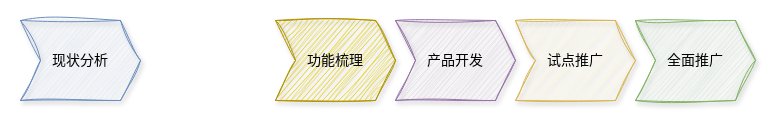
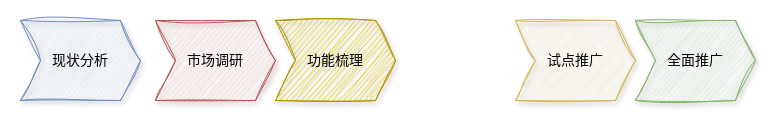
  <mxCell id="0" />
  <mxCell id="1" parent="0" />
  <mxCell id="2" value="现状分析" style="shape=step;perimeter=stepPerimeter;whiteSpace=wrap;html=1;fixedSize=1;fontSize=14;fillColor=#dae8fc;strokeColor=#6c8ebf;sketch=1;curveFitting=1;jiggle=2;shadow=1;rounded=0;" vertex="1" parent="1"><mxGeometry x="20" y="20" width="120" height="80" as="geometry" /></mxCell>
- <mxCell id="4" value="产品开发" style="shape=step;perimeter=stepPerimeter;whiteSpace=wrap;html=1;fixedSize=1;fontSize=14;fillColor=#e1d5e7;strokeColor=#9673a6;sketch=1;curveFitting=1;jiggle=2;shadow=1;rounded=0;" vertex="1" parent="1"><mxGeometry x="395" y="20" width="120" height="80" as="geometry" /></mxCell>
+ <mxCell id="3" value="市场调研" style="shape=step;perimeter=stepPerimeter;whiteSpace=wrap;html=1;fixedSize=1;fontSize=14;fillColor=#f8cecc;strokeColor=#b85450;sketch=1;curveFitting=1;jiggle=2;shadow=1;rounded=0;" vertex="1" parent="1"><mxGeometry x="155" y="20" width="120" height="80" as="geometry" /></mxCell>
  <mxCell id="5" value="试点推广" style="shape=step;perimeter=stepPerimeter;whiteSpace=wrap;html=1;fixedSize=1;fontSize=14;fillColor=#fff2cc;strokeColor=#d6b656;sketch=1;curveFitting=1;jiggle=2;shadow=1;rounded=0;" vertex="1" parent="1"><mxGeometry x="515" y="20" width="120" height="80" as="geometry" /></mxCell>
  <mxCell id="6" value="全面推广" style="shape=step;perimeter=stepPerimeter;whiteSpace=wrap;html=1;fixedSize=1;fontSize=14;fillColor=#d5e8d4;strokeColor=#82b366;sketch=1;curveFitting=1;jiggle=2;shadow=1;rounded=0;" vertex="1" parent="1"><mxGeometry x="635" y="20" width="120" height="80" as="geometry" /></mxCell>
  <mxCell id="7" value="功能梳理" style="shape=step;perimeter=stepPerimeter;whiteSpace=wrap;html=1;fixedSize=1;fontSize=14;fillColor=#e3c800;strokeColor=#B09500;sketch=1;curveFitting=1;jiggle=2;shadow=1;rounded=0;fontColor=#000000;" vertex="1" parent="1"><mxGeometry x="275" y="20" width="120" height="80" as="geometry" /></mxCell>
